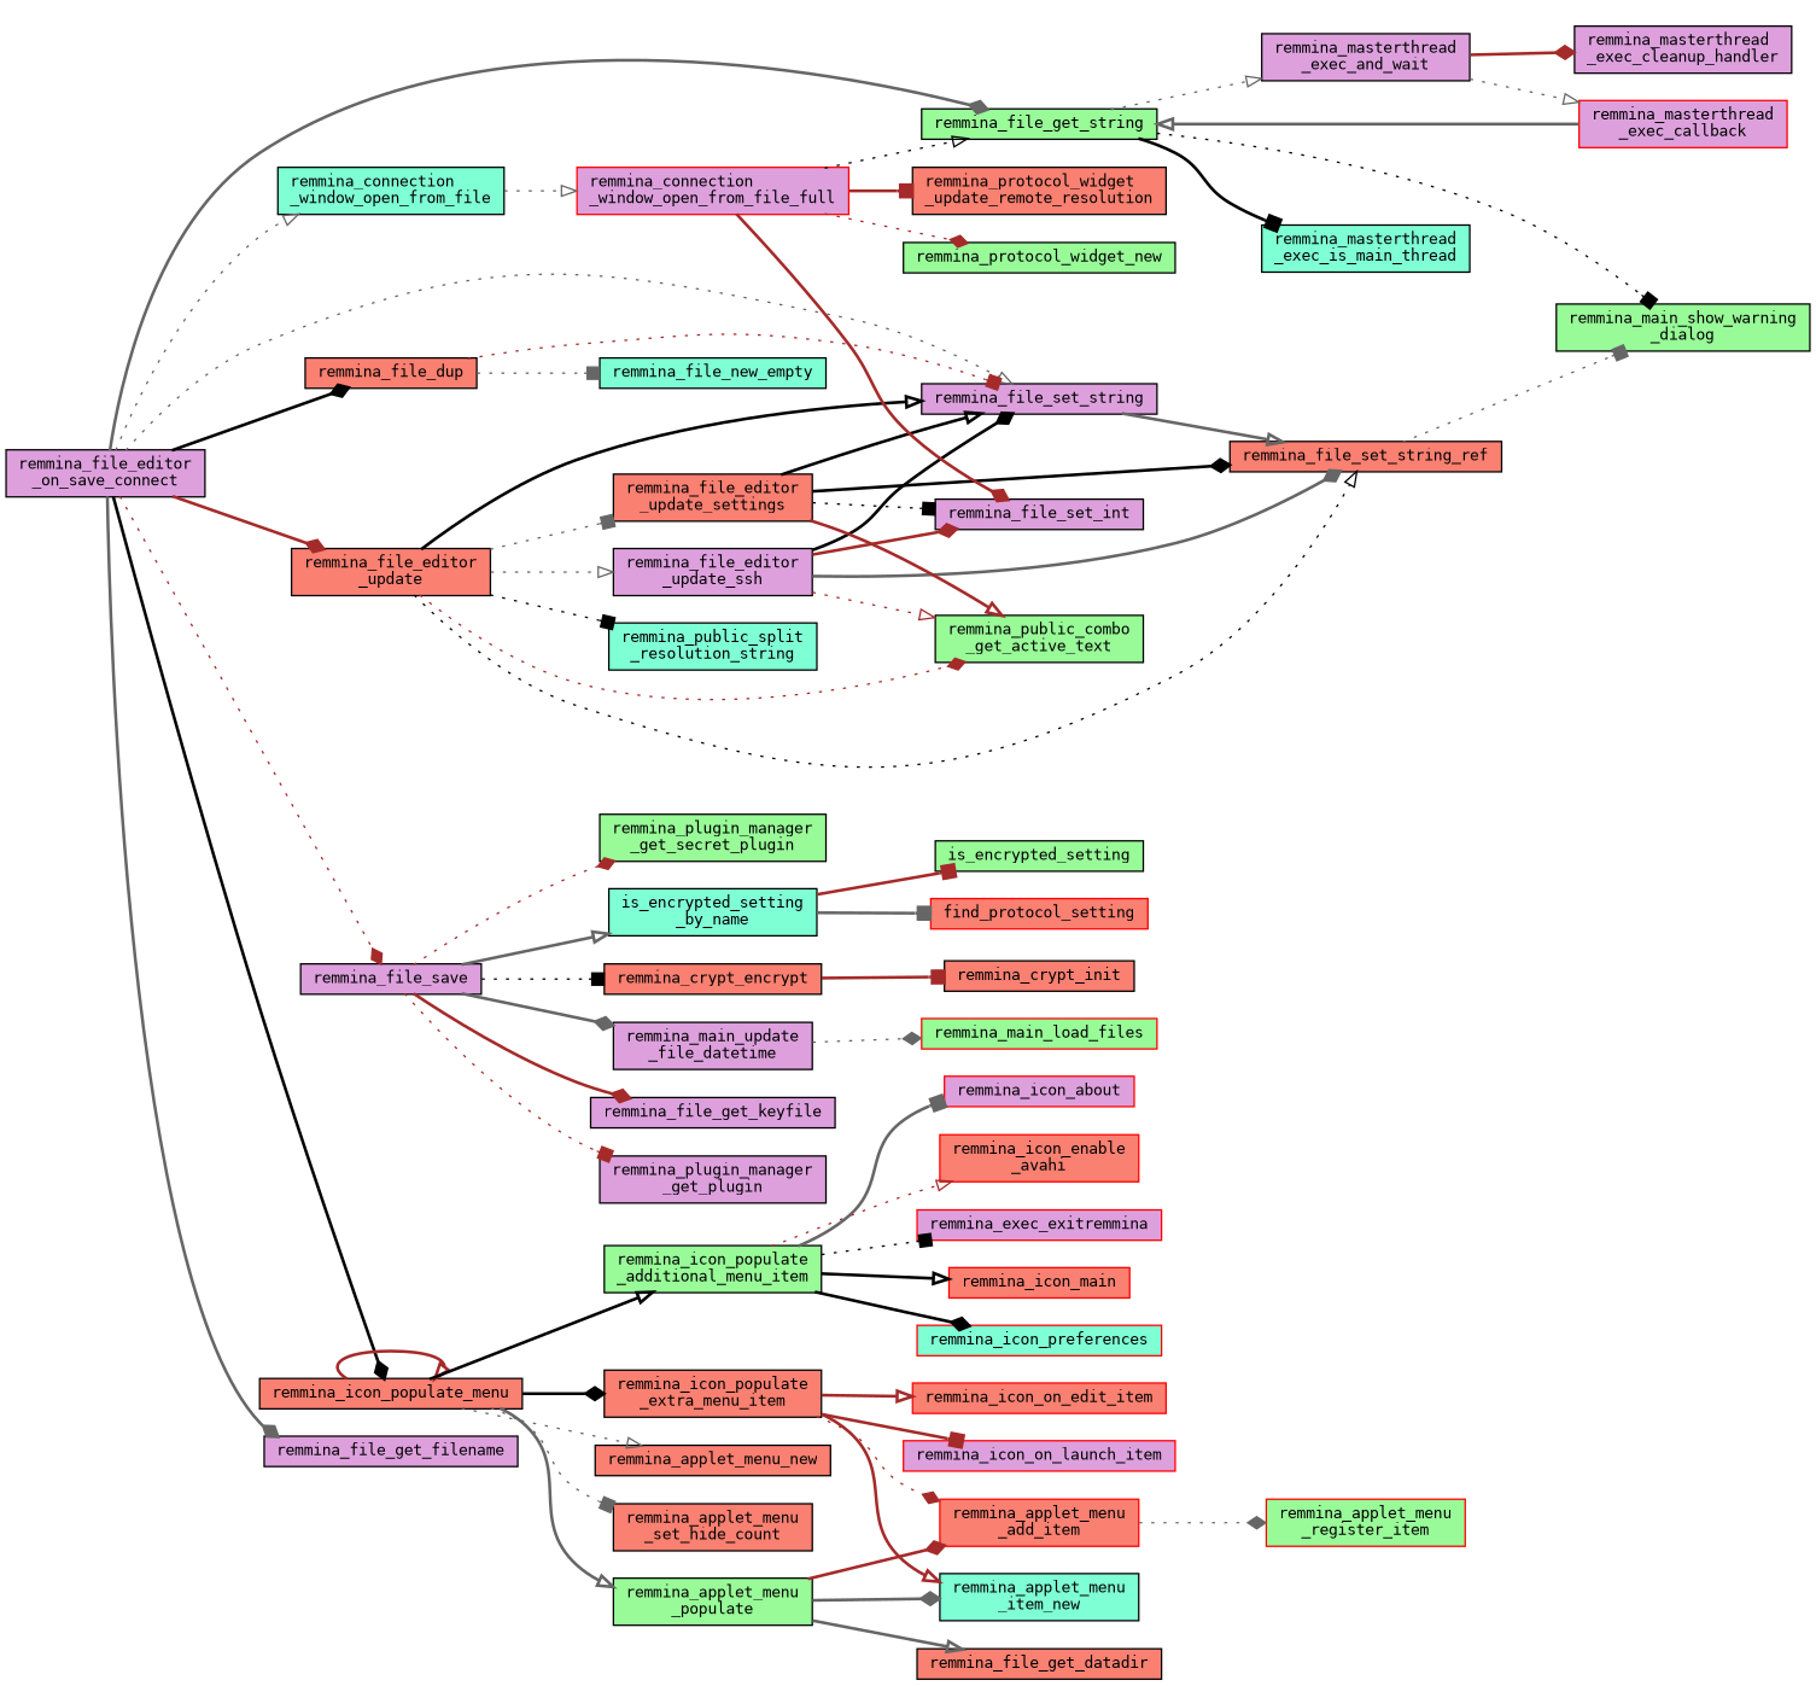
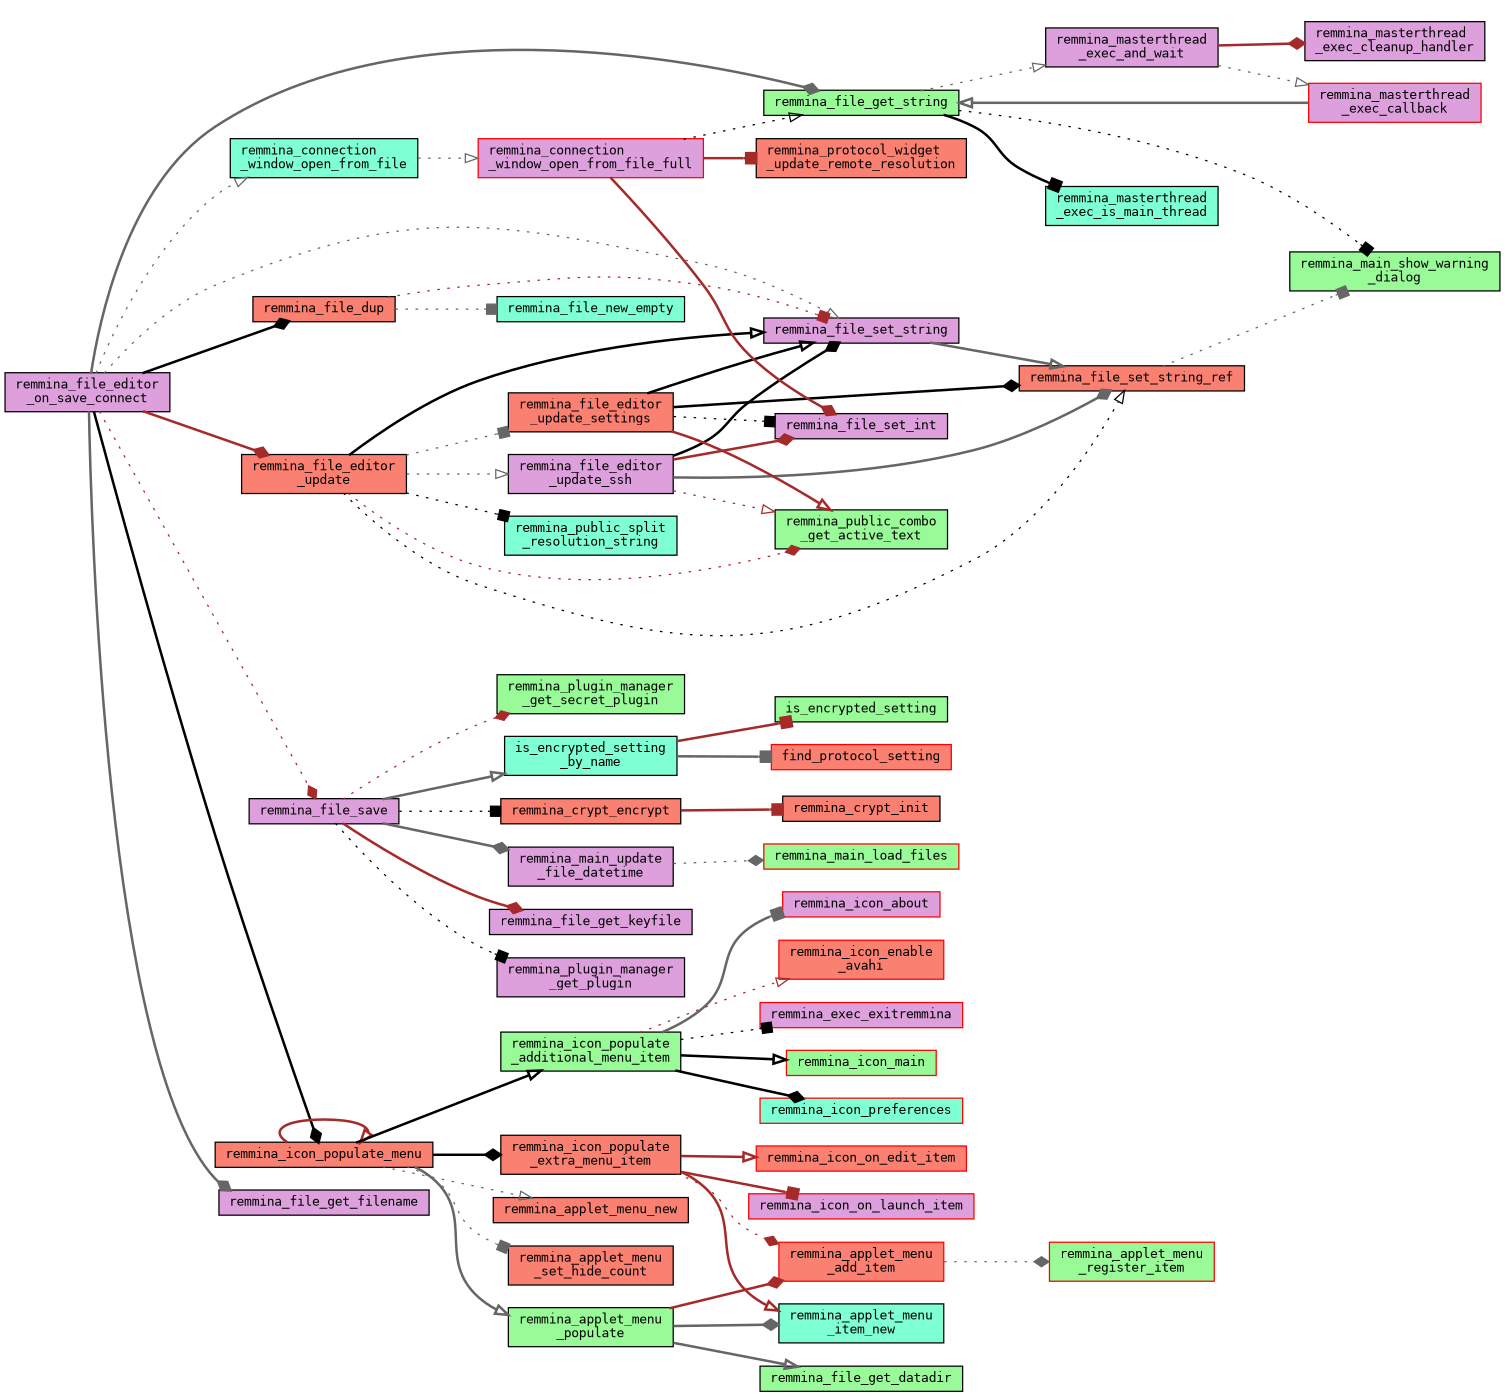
  digraph {
    fontname="DejaVu Sans Mono"
    rankdir=LR
    node [color=black fillcolor=plum fontname="DejaVu Sans Mono" fontsize=10 shape=record style=filled]
    edge [arrowhead=diamond color=gray40 fontname="DejaVu Sans Mono" fontsize=10 labelfontname=Helvetica labelfontsize=10 style=bold]
    n1 [fontcolor=black height=0.2 label="remmina_file_editor\l_on_save_connect" width=0.4]
    n2 [fillcolor=salmon height=0.2 label="remmina_file_editor\l_update" width=0.4]
    n3 [height=0.2 label=remmina_file_set_string width=0.4]
    n4 [height=0.2 label=remmina_file_save width=0.4]
    n5 [fillcolor=salmon height=0.2 label=remmina_icon_populate_menu width=0.4]
    n6 [fillcolor=salmon height=0.2 label=remmina_file_dup width=0.4]
    n7 [height=0.2 label=remmina_file_get_filename width=0.4]
    n8 [fillcolor=palegreen height=0.2 label=remmina_file_get_string width=0.4]
    n9 [fillcolor=aquamarine height=0.2 label="remmina_connection\l_window_open_from_file" width=0.4]
    n10 [fillcolor=salmon height=0.2 label=remmina_file_set_string_ref width=0.4]
    n11 [fillcolor=palegreen height=0.2 label="remmina_public_combo\l_get_active_text" width=0.4]
    n12 [fillcolor=aquamarine height=0.2 label="remmina_public_split\l_resolution_string" width=0.4]
    n13 [height=0.2 label="remmina_file_editor\l_update_ssh" width=0.4]
    n14 [fillcolor=salmon height=0.2 label="remmina_file_editor\l_update_settings" width=0.4]
    n15 [height=0.2 label=remmina_file_get_keyfile width=0.4]
    n16 [height=0.2 label="remmina_plugin_manager\l_get_plugin" width=0.4]
    n17 [fillcolor=palegreen height=0.2 label="remmina_plugin_manager\l_get_secret_plugin" width=0.4]
    n18 [fillcolor=aquamarine height=0.2 label="is_encrypted_setting\l_by_name" width=0.4]
    n19 [fillcolor=salmon height=0.2 label=remmina_crypt_encrypt width=0.4]
    n20 [height=0.2 label="remmina_main_update\l_file_datetime" width=0.4]
    n21 [fillcolor=salmon height=0.2 label=remmina_applet_menu_new width=0.4]
    n22 [fillcolor=salmon height=0.2 label="remmina_applet_menu\l_set_hide_count" width=0.4]
    n23 [fillcolor=palegreen height=0.2 label="remmina_applet_menu\l_populate" width=0.4]
    n24 [fillcolor=salmon height=0.2 label="remmina_icon_populate\l_extra_menu_item" width=0.4]
    n25 [fillcolor=palegreen height=0.2 label="remmina_icon_populate\l_additional_menu_item" width=0.4]
    n26 [fillcolor=aquamarine height=0.2 label=remmina_file_new_empty width=0.4]
    n27 [fillcolor=palegreen height=0.2 label="remmina_main_show_warning\l_dialog" width=0.4]
    n28 [fillcolor=aquamarine height=0.2 label="remmina_masterthread\l_exec_is_main_thread" width=0.4]
    n29 [height=0.2 label="remmina_masterthread\l_exec_and_wait" width=0.4]
    n30 [color=red height=0.2 label="remmina_connection\l_window_open_from_file_full" width=0.4]
    n31 [height=0.2 label=remmina_file_set_int width=0.4]
    n32 [color=red fillcolor=salmon height=0.2 label=find_protocol_setting width=0.4]
    n33 [fillcolor=palegreen height=0.2 label=is_encrypted_setting width=0.4]
    n34 [fillcolor=salmon height=0.2 label=remmina_crypt_init width=0.4]
    n35 [color=red fillcolor=palegreen height=0.2 label=remmina_main_load_files width=0.4]
-   n36 [fillcolor=salmon height=0.2 label=remmina_file_get_datadir width=0.4]
+   n36 [fillcolor=palegreen height=0.2 label=remmina_file_get_datadir width=0.4]
    n37 [fillcolor=aquamarine height=0.2 label="remmina_applet_menu\l_item_new" width=0.4]
    n38 [color=red fillcolor=salmon height=0.2 label="remmina_applet_menu\l_add_item" width=0.4]
    n39 [color=red height=0.2 label=remmina_icon_on_launch_item width=0.4]
    n40 [color=red fillcolor=salmon height=0.2 label=remmina_icon_on_edit_item width=0.4]
-   n41 [color=red fillcolor=salmon height=0.2 label=remmina_icon_main width=0.4]
+   n41 [color=red fillcolor=palegreen height=0.2 label=remmina_icon_main width=0.4]
    n42 [color=red fillcolor=aquamarine height=0.2 label=remmina_icon_preferences width=0.4]
    n43 [color=red height=0.2 label=remmina_icon_about width=0.4]
    n44 [color=red fillcolor=salmon height=0.2 label="remmina_icon_enable\l_avahi" width=0.4]
    n45 [color=red height=0.2 label=remmina_exec_exitremmina width=0.4]
    n46 [color=red fillcolor=palegreen height=0.2 label="remmina_applet_menu\l_register_item" width=0.4]
    n47 [height=0.2 label="remmina_masterthread\l_exec_cleanup_handler" width=0.4]
    n48 [color=red height=0.2 label="remmina_masterthread\l_exec_callback" width=0.4]
-   n49 [fillcolor=palegreen height=0.2 label=remmina_protocol_widget_new width=0.4]
    n50 [fillcolor=salmon height=0.2 label="remmina_protocol_widget\l_update_remote_resolution" width=0.4]
    n1 -> n2 [color=brown]
    n1 -> n3 [arrowhead=onormal style=dotted]
    n1 -> n4 [color=brown style=dotted]
    n1 -> n5 [color=black]
    n1 -> n6 [color=black]
    n1 -> n7
    n1 -> n8
    n1 -> n9 [arrowhead=onormal style=dotted]
    n2 -> n3 [arrowhead=onormal color=black]
    n2 -> n10 [arrowhead=onormal color=black style=dotted]
    n2 -> n11 [color=brown style=dotted]
    n2 -> n12 [arrowhead=box color=black style=dotted]
    n2 -> n13 [arrowhead=onormal style=dotted]
    n2 -> n14 [arrowhead=box style=dotted]
    n3 -> n10 [arrowhead=onormal]
    n4 -> n15 [color=brown]
-   n4 -> n16 [arrowhead=box color=brown style=dotted]
+   n4 -> n16 [arrowhead=box color=black style=dotted]
    n4 -> n17 [color=brown style=dotted]
    n4 -> n18 [arrowhead=onormal]
    n4 -> n19 [arrowhead=box color=black style=dotted]
    n4 -> n20
    n5 -> n5 [arrowhead=onormal color=brown]
    n5 -> n21 [arrowhead=onormal style=dotted]
    n5 -> n22 [arrowhead=box style=dotted]
    n5 -> n23 [arrowhead=onormal]
    n5 -> n24 [color=black]
    n5 -> n25 [arrowhead=onormal color=black]
    n6 -> n3 [arrowhead=box color=brown style=dotted]
    n6 -> n26 [arrowhead=box style=dotted]
    n8 -> n27 [arrowhead=box color=black style=dotted]
    n8 -> n28 [arrowhead=box color=black]
    n8 -> n29 [arrowhead=onormal style=dotted]
    n9 -> n30 [arrowhead=onormal style=dotted]
    n10 -> n27 [arrowhead=box style=dotted]
    n13 -> n3 [color=black]
    n13 -> n10
    n13 -> n11 [arrowhead=onormal color=brown style=dotted]
    n13 -> n31 [color=brown]
    n14 -> n3 [arrowhead=onormal color=black]
    n14 -> n10 [color=black]
    n14 -> n11 [arrowhead=onormal color=brown]
    n14 -> n31 [arrowhead=box color=black style=dotted]
    n18 -> n32 [arrowhead=box]
    n18 -> n33 [arrowhead=box color=brown]
    n19 -> n34 [arrowhead=box color=brown]
    n20 -> n35 [style=dotted]
    n23 -> n36 [arrowhead=onormal]
    n23 -> n37
    n23 -> n38 [color=brown]
    n24 -> n37 [arrowhead=onormal color=brown]
    n24 -> n38 [color=brown style=dotted]
    n24 -> n39 [arrowhead=box color=brown]
    n24 -> n40 [arrowhead=onormal color=brown]
    n25 -> n41 [arrowhead=onormal color=black]
    n25 -> n42 [color=black]
    n25 -> n43 [arrowhead=box]
    n25 -> n44 [arrowhead=onormal color=brown style=dotted]
    n25 -> n45 [arrowhead=box color=black style=dotted]
    n29 -> n47 [color=brown]
    n29 -> n48 [arrowhead=onormal style=dotted]
    n30 -> n8 [arrowhead=onormal color=black style=dotted]
    n30 -> n31 [color=brown]
-   n30 -> n49 [color=brown style=dotted]
    n30 -> n50 [arrowhead=box color=brown]
    n38 -> n46 [style=dotted]
    n48 -> n8 [arrowhead=onormal]
  }
